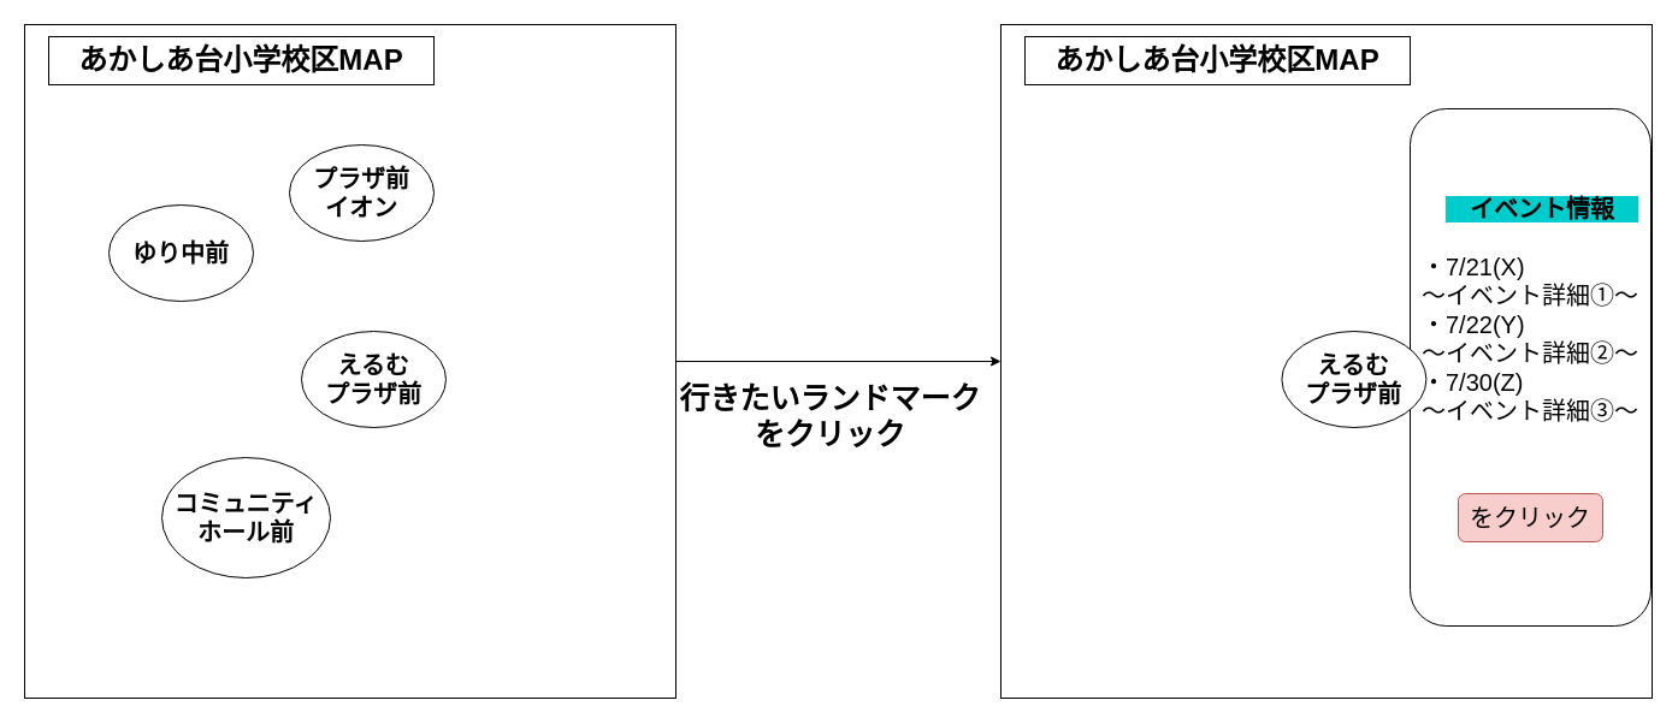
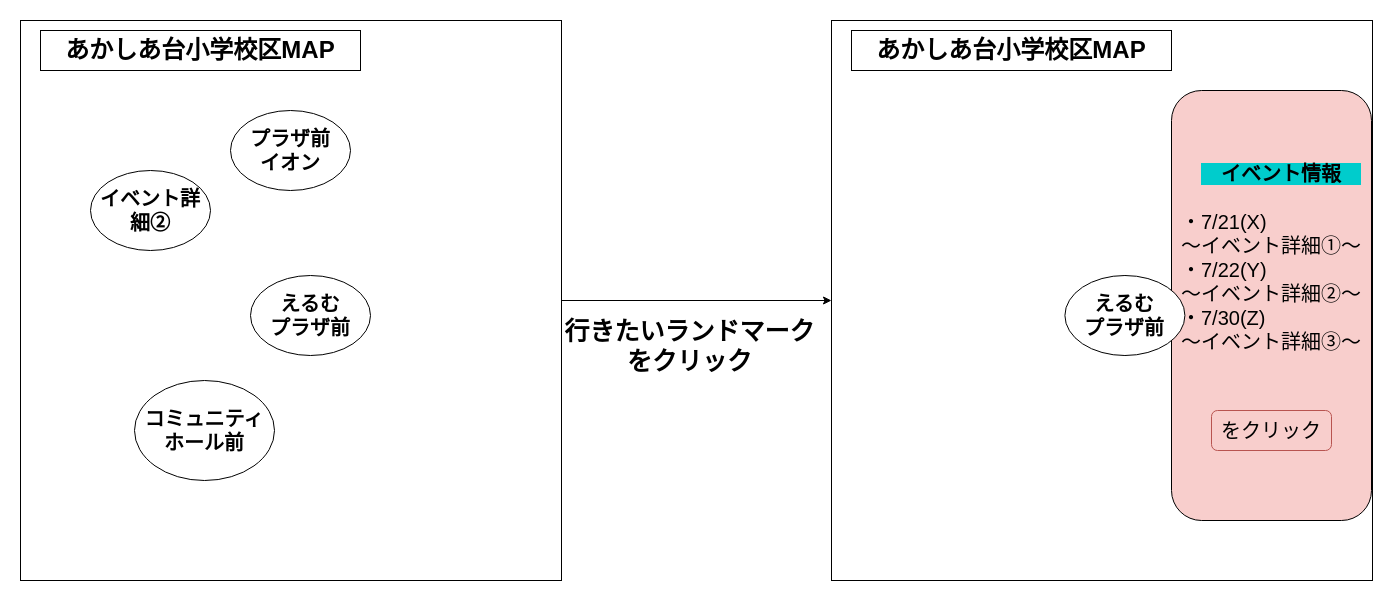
  <mxCell id="0" />
  <mxCell id="1" parent="0" />
  <mxCell id="2" value="" style="rounded=0;whiteSpace=wrap;html=1;" vertex="1" parent="1"><mxGeometry x="831" y="20" width="541" height="560" as="geometry" /></mxCell>
  <mxCell id="3" style="edgeStyle=orthogonalEdgeStyle;rounded=0;orthogonalLoop=1;jettySize=auto;html=1;entryX=0;entryY=0.5;entryDx=0;entryDy=0;fontSize=20;" edge="1" parent="1" source="5" target="2"><mxGeometry relative="1" as="geometry" /></mxCell>
  <mxCell id="4" value="&lt;div style=&quot;font-size: 25px;&quot;&gt;&lt;b&gt;&lt;font style=&quot;font-size: 25px;&quot;&gt;行きたいランドマーク&lt;/font&gt;&lt;/b&gt;&lt;/div&gt;&lt;div style=&quot;font-size: 25px;&quot;&gt;&lt;b&gt;&lt;font style=&quot;font-size: 25px;&quot;&gt;をクリック&lt;br&gt;&lt;/font&gt;&lt;/b&gt;&lt;/div&gt;" style="edgeLabel;html=1;align=center;verticalAlign=middle;resizable=0;points=[];fontSize=20;labelBackgroundColor=none;" vertex="1" connectable="0" parent="3"><mxGeometry x="0.173" y="-8" relative="1" as="geometry"><mxPoint x="-31" y="36" as="offset" /></mxGeometry></mxCell>
  <mxCell id="5" value="" style="rounded=0;whiteSpace=wrap;html=1;" vertex="1" parent="1"><mxGeometry x="20" y="20" width="541" height="560" as="geometry" /></mxCell>
  <mxCell id="6" value="&lt;h1 id=&quot;cc-m-header-13732498192&quot; class=&quot;&quot;&gt;あかしあ台小学校区MAP&lt;/h1&gt;" style="rounded=0;whiteSpace=wrap;html=1;" vertex="1" parent="1"><mxGeometry x="40" y="30" width="320" height="40" as="geometry" /></mxCell>
  <mxCell id="7" value="" style="shape=image;verticalLabelPosition=bottom;labelBackgroundColor=default;verticalAlign=top;aspect=fixed;imageAspect=0;image=https://image.jimcdn.com/app/cms/image/transf/dimension=640x1024:format=jpg/path/se77c75dd3872330f/image/ic727222e0fb20e6f/version/1593597024/image.jpg;clipPath=inset(21.83% 16.33% 37.68% 43.67%);" vertex="1" parent="1"><mxGeometry x="26.34" y="80" width="490.48" height="470" as="geometry" /></mxCell>
- <mxCell id="8" value="&lt;font style=&quot;font-size: 20px;&quot;&gt;&lt;b&gt;&lt;font style=&quot;font-size: 20px;&quot;&gt;ゆり中前&lt;br&gt;&lt;/font&gt;&lt;/b&gt;&lt;/font&gt;" style="ellipse;whiteSpace=wrap;html=1;" vertex="1" parent="1"><mxGeometry x="90" y="170" width="120" height="80" as="geometry" /></mxCell>
+ <mxCell id="8" value="&lt;font style=&quot;font-size: 20px;&quot;&gt;&lt;b&gt;&lt;font style=&quot;font-size: 20px;&quot;&gt;イベント詳細②&lt;br&gt;&lt;/font&gt;&lt;/b&gt;&lt;/font&gt;" style="ellipse;whiteSpace=wrap;html=1;" vertex="1" parent="1"><mxGeometry x="90" y="170" width="120" height="80" as="geometry" /></mxCell>
  <mxCell id="9" value="&lt;b&gt;&lt;font style=&quot;font-size: 20px;&quot;&gt;コミュニティホール前&lt;br&gt;&lt;/font&gt;&lt;/b&gt;" style="ellipse;whiteSpace=wrap;html=1;" vertex="1" parent="1"><mxGeometry x="134" y="380" width="140" height="100" as="geometry" /></mxCell>
- <mxCell id="10" value="&lt;div style=&quot;font-size: 20px;&quot;&gt;&lt;font style=&quot;font-size: 20px;&quot;&gt;&lt;b&gt;&lt;font style=&quot;font-size: 20px;&quot;&gt;プラザ前&lt;/font&gt;&lt;/b&gt;&lt;/font&gt;&lt;/div&gt;&lt;div style=&quot;font-size: 20px;&quot;&gt;&lt;font style=&quot;font-size: 20px;&quot;&gt;&lt;b&gt;&lt;font style=&quot;font-size: 20px;&quot;&gt;イオン&lt;/font&gt;&lt;/b&gt;&lt;/font&gt;&lt;/div&gt;" style="ellipse;whiteSpace=wrap;html=1;" vertex="1" parent="1"><mxGeometry x="240" y="120" width="120" height="80" as="geometry" /></mxCell>
+ <mxCell id="10" value="&lt;div style=&quot;font-size: 20px;&quot;&gt;&lt;font style=&quot;font-size: 20px;&quot;&gt;&lt;b&gt;&lt;font style=&quot;font-size: 20px;&quot;&gt;プラザ前&lt;/font&gt;&lt;/b&gt;&lt;/font&gt;&lt;/div&gt;&lt;div style=&quot;font-size: 20px;&quot;&gt;&lt;font style=&quot;font-size: 20px;&quot;&gt;&lt;b&gt;&lt;font style=&quot;font-size: 20px;&quot;&gt;イオン&lt;/font&gt;&lt;/b&gt;&lt;/font&gt;&lt;/div&gt;" style="ellipse;whiteSpace=wrap;html=1;" vertex="1" parent="1"><mxGeometry x="230" y="110" width="120" height="80" as="geometry" /></mxCell>
  <mxCell id="11" value="&lt;div&gt;&lt;b&gt;&lt;font style=&quot;font-size: 20px;&quot;&gt;えるむ&lt;/font&gt;&lt;/b&gt;&lt;/div&gt;&lt;div&gt;&lt;b&gt;&lt;font style=&quot;font-size: 20px;&quot;&gt;プラザ前&lt;/font&gt;&lt;/b&gt;&lt;/div&gt;" style="ellipse;whiteSpace=wrap;html=1;" vertex="1" parent="1"><mxGeometry x="250" y="275" width="120" height="80" as="geometry" /></mxCell>
  <mxCell id="12" value="" style="shape=image;verticalLabelPosition=bottom;labelBackgroundColor=default;verticalAlign=top;aspect=fixed;imageAspect=0;image=https://image.jimcdn.com/app/cms/image/transf/dimension=640x1024:format=jpg/path/se77c75dd3872330f/image/ic727222e0fb20e6f/version/1593597024/image.jpg;clipPath=inset(21.83% 16.33% 37.68% 43.67%);" vertex="1" parent="1"><mxGeometry x="840.76" y="80" width="490.48" height="470" as="geometry" /></mxCell>
  <mxCell id="13" value="&lt;h1 id=&quot;cc-m-header-13732498192&quot; class=&quot;&quot;&gt;あかしあ台小学校区MAP&lt;/h1&gt;" style="rounded=0;whiteSpace=wrap;html=1;" vertex="1" parent="1"><mxGeometry x="851" y="30" width="320" height="40" as="geometry" /></mxCell>
- <mxCell id="14" value="&lt;div align=&quot;center&quot;&gt;&lt;span style=&quot;background-color: rgb(0, 204, 204);&quot;&gt;&lt;b&gt;　イベント情報　&lt;/b&gt;&lt;br&gt;&lt;/span&gt;&lt;/div&gt;&lt;div align=&quot;left&quot;&gt;&lt;br&gt;&lt;/div&gt;&lt;div align=&quot;left&quot;&gt;・7/21(X)&lt;/div&gt;&lt;div align=&quot;left&quot;&gt;～イベント詳細①～&lt;/div&gt;&lt;div align=&quot;left&quot;&gt;・7/22(Y)&lt;/div&gt;&lt;div align=&quot;left&quot;&gt;～イベント詳細②～&lt;/div&gt;&lt;div align=&quot;left&quot;&gt;・7/30(Z)&lt;/div&gt;&lt;div align=&quot;left&quot;&gt;～イベント詳細③～&lt;/div&gt;&lt;div align=&quot;center&quot;&gt;&lt;br&gt;&lt;/div&gt;&lt;div align=&quot;center&quot;&gt;&lt;br&gt;&lt;/div&gt;&lt;div align=&quot;center&quot;&gt;&lt;br&gt;&lt;/div&gt;&lt;div align=&quot;center&quot;&gt;&lt;br&gt;&lt;/div&gt;" style="rounded=1;whiteSpace=wrap;html=1;fontSize=20;align=center;" vertex="1" parent="1"><mxGeometry x="1171" y="90" width="200" height="430" as="geometry" /></mxCell>
+ <mxCell id="14" value="&lt;div align=&quot;center&quot;&gt;&lt;span style=&quot;background-color: rgb(0, 204, 204);&quot;&gt;&lt;b&gt;　イベント情報　&lt;/b&gt;&lt;br&gt;&lt;/span&gt;&lt;/div&gt;&lt;div align=&quot;left&quot;&gt;&lt;br&gt;&lt;/div&gt;&lt;div align=&quot;left&quot;&gt;・7/21(X)&lt;/div&gt;&lt;div align=&quot;left&quot;&gt;～イベント詳細①～&lt;/div&gt;&lt;div align=&quot;left&quot;&gt;・7/22(Y)&lt;/div&gt;&lt;div align=&quot;left&quot;&gt;～イベント詳細②～&lt;/div&gt;&lt;div align=&quot;left&quot;&gt;・7/30(Z)&lt;/div&gt;&lt;div align=&quot;left&quot;&gt;～イベント詳細③～&lt;/div&gt;&lt;div align=&quot;center&quot;&gt;&lt;br&gt;&lt;/div&gt;&lt;div align=&quot;center&quot;&gt;&lt;br&gt;&lt;/div&gt;&lt;div align=&quot;center&quot;&gt;&lt;br&gt;&lt;/div&gt;&lt;div align=&quot;center&quot;&gt;&lt;br&gt;&lt;/div&gt;" style="rounded=1;whiteSpace=wrap;html=1;fontSize=20;align=center;fillColor=#f8cecc;" vertex="1" parent="1"><mxGeometry x="1171" y="90" width="200" height="430" as="geometry" /></mxCell>
  <mxCell id="15" value="&lt;div&gt;&lt;b&gt;&lt;font style=&quot;font-size: 20px;&quot;&gt;えるむ&lt;/font&gt;&lt;/b&gt;&lt;/div&gt;&lt;div&gt;&lt;b&gt;&lt;font style=&quot;font-size: 20px;&quot;&gt;プラザ前&lt;/font&gt;&lt;/b&gt;&lt;/div&gt;" style="ellipse;whiteSpace=wrap;html=1;" vertex="1" parent="1"><mxGeometry x="1064.42" y="275" width="120" height="80" as="geometry" /></mxCell>
  <mxCell id="16" value="をクリック" style="rounded=1;whiteSpace=wrap;html=1;labelBackgroundColor=none;fontSize=20;fillColor=#f8cecc;strokeColor=#b85450;" vertex="1" parent="1"><mxGeometry x="1211" y="410" width="120" height="40" as="geometry" /></mxCell>
